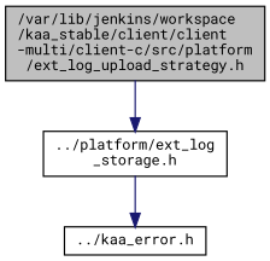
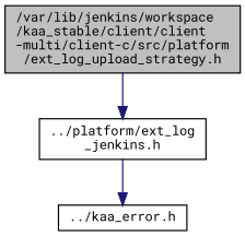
  digraph {
    fontname="Roboto Mono"
    node [color=black fontname="Roboto Mono" fontsize=10 shape=record]
    edge [color=midnightblue fontname="Roboto Mono" fontsize=10 labelfontname=FreeSans labelfontsize=10 style=solid]
    n1 [fillcolor=grey75 fontcolor=black height=0.2 label="/var/lib/jenkins/workspace\l/kaa_stable/client/client\l-multi/client-c/src/platform\l/ext_log_upload_strategy.h" style=filled width=0.4]
-   n2 [height=0.2 label="../platform/ext_log\l_storage.h" width=0.4]
+   n2 [height=0.2 label="../platform/ext_log\l_jenkins.h" width=0.4]
    n3 [height=0.2 label="../kaa_error.h" width=0.4]
    n1 -> n2
    n2 -> n3
  }
